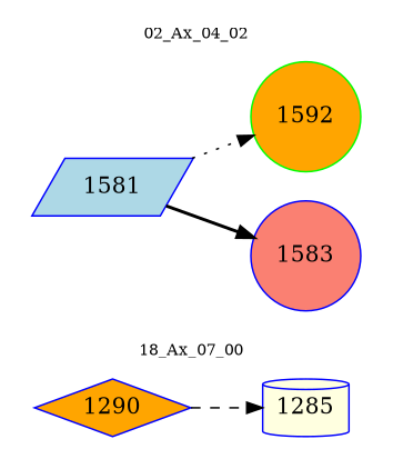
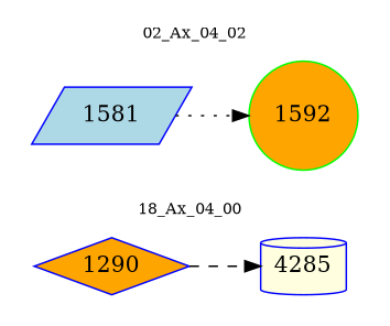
  digraph {
    rankdir=LR
    node [color=blue fillcolor=orange shape=circle style=filled]
    edge [color=black]
    n1 [label=1290 shape=diamond]
-   n2 [fillcolor=lightyellow label=1285 shape=cylinder]
+   n2 [fillcolor=lightyellow label=4285 shape=cylinder]
    n3 [fillcolor=lightblue label=1581 shape=parallelogram]
-   n4 [fillcolor=salmon label=1583]
    n5 [color=green label=1592]
    subgraph cluster_1 {
      color=white
      fontsize=10
-     label="18_Ax_07_00"
+     label="18_Ax_04_00"
      n1
      n2
    }
    subgraph cluster_2 {
      color=white
      fontsize=10
      label="02_Ax_04_02"
      n3
-     n4
      n5
    }
    n1 -> n2 [style=dashed]
-   n3 -> n4 [style=bold]
    n3 -> n5 [style=dotted]
  }
